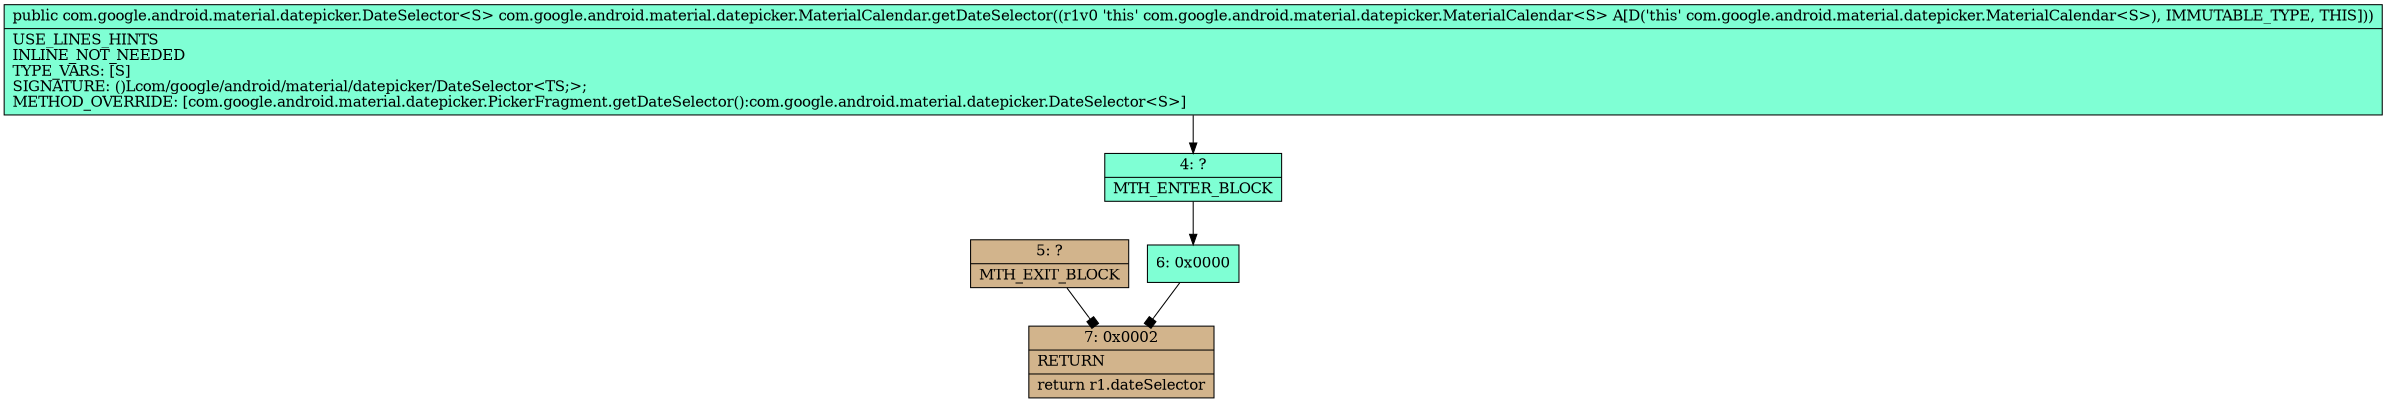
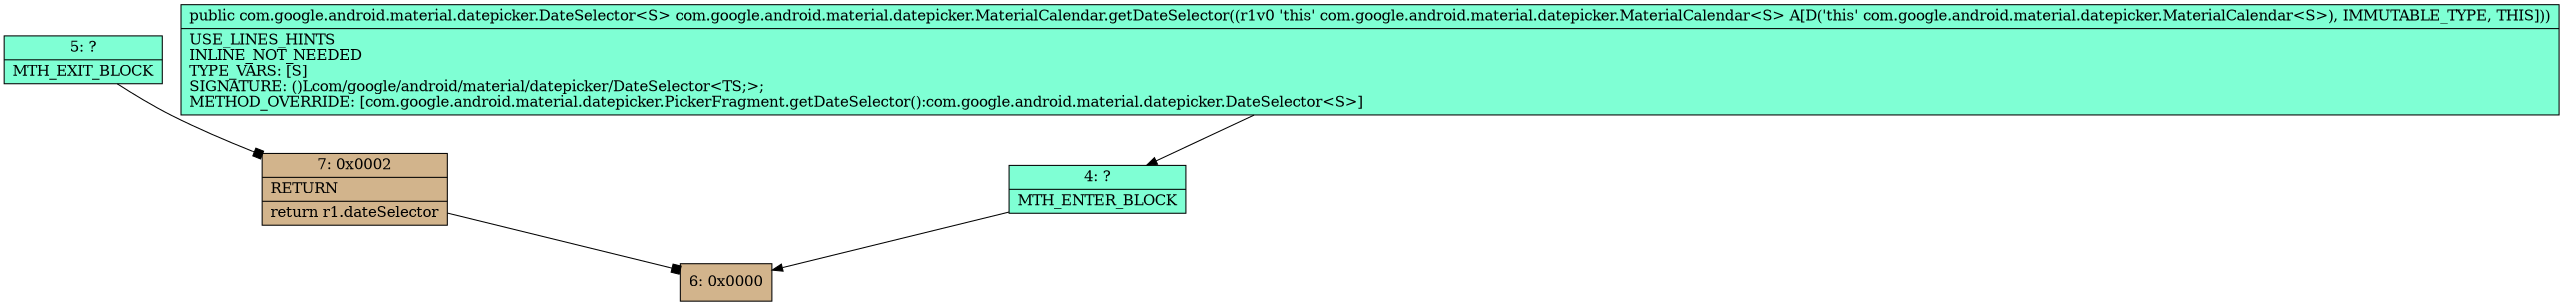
  digraph {
    node [fillcolor=aquamarine shape=record style=filled]
    edge [arrowhead=normal]
    n1 [label="{4\:\ ?|MTH_ENTER_BLOCK\l}"]
-   n2 [label="{6\:\ 0x0000}"]
+   n2 [fillcolor=tan label="{6\:\ 0x0000}"]
    n3 [fillcolor=tan label="{7\:\ 0x0002|RETURN\l|return r1.dateSelector\l}"]
-   n4 [fillcolor=tan label="{5\:\ ?|MTH_EXIT_BLOCK\l}"]
+   n4 [label="{5\:\ ?|MTH_EXIT_BLOCK\l}"]
    n5 [label="{public com.google.android.material.datepicker.DateSelector\<S\> com.google.android.material.datepicker.MaterialCalendar.getDateSelector((r1v0 'this' com.google.android.material.datepicker.MaterialCalendar\<S\> A[D('this' com.google.android.material.datepicker.MaterialCalendar\<S\>), IMMUTABLE_TYPE, THIS]))  | USE_LINES_HINTS\lINLINE_NOT_NEEDED\lTYPE_VARS: [S]\lSIGNATURE: ()Lcom\/google\/android\/material\/datepicker\/DateSelector\<TS;\>;\lMETHOD_OVERRIDE: [com.google.android.material.datepicker.PickerFragment.getDateSelector():com.google.android.material.datepicker.DateSelector\<S\>]\l}"]
    n1 -> n2
-   n2 -> n3 [arrowhead=box]
+   n3 -> n2 [arrowhead=box]
    n4 -> n3 [arrowhead=box]
    n5 -> n1
  }
